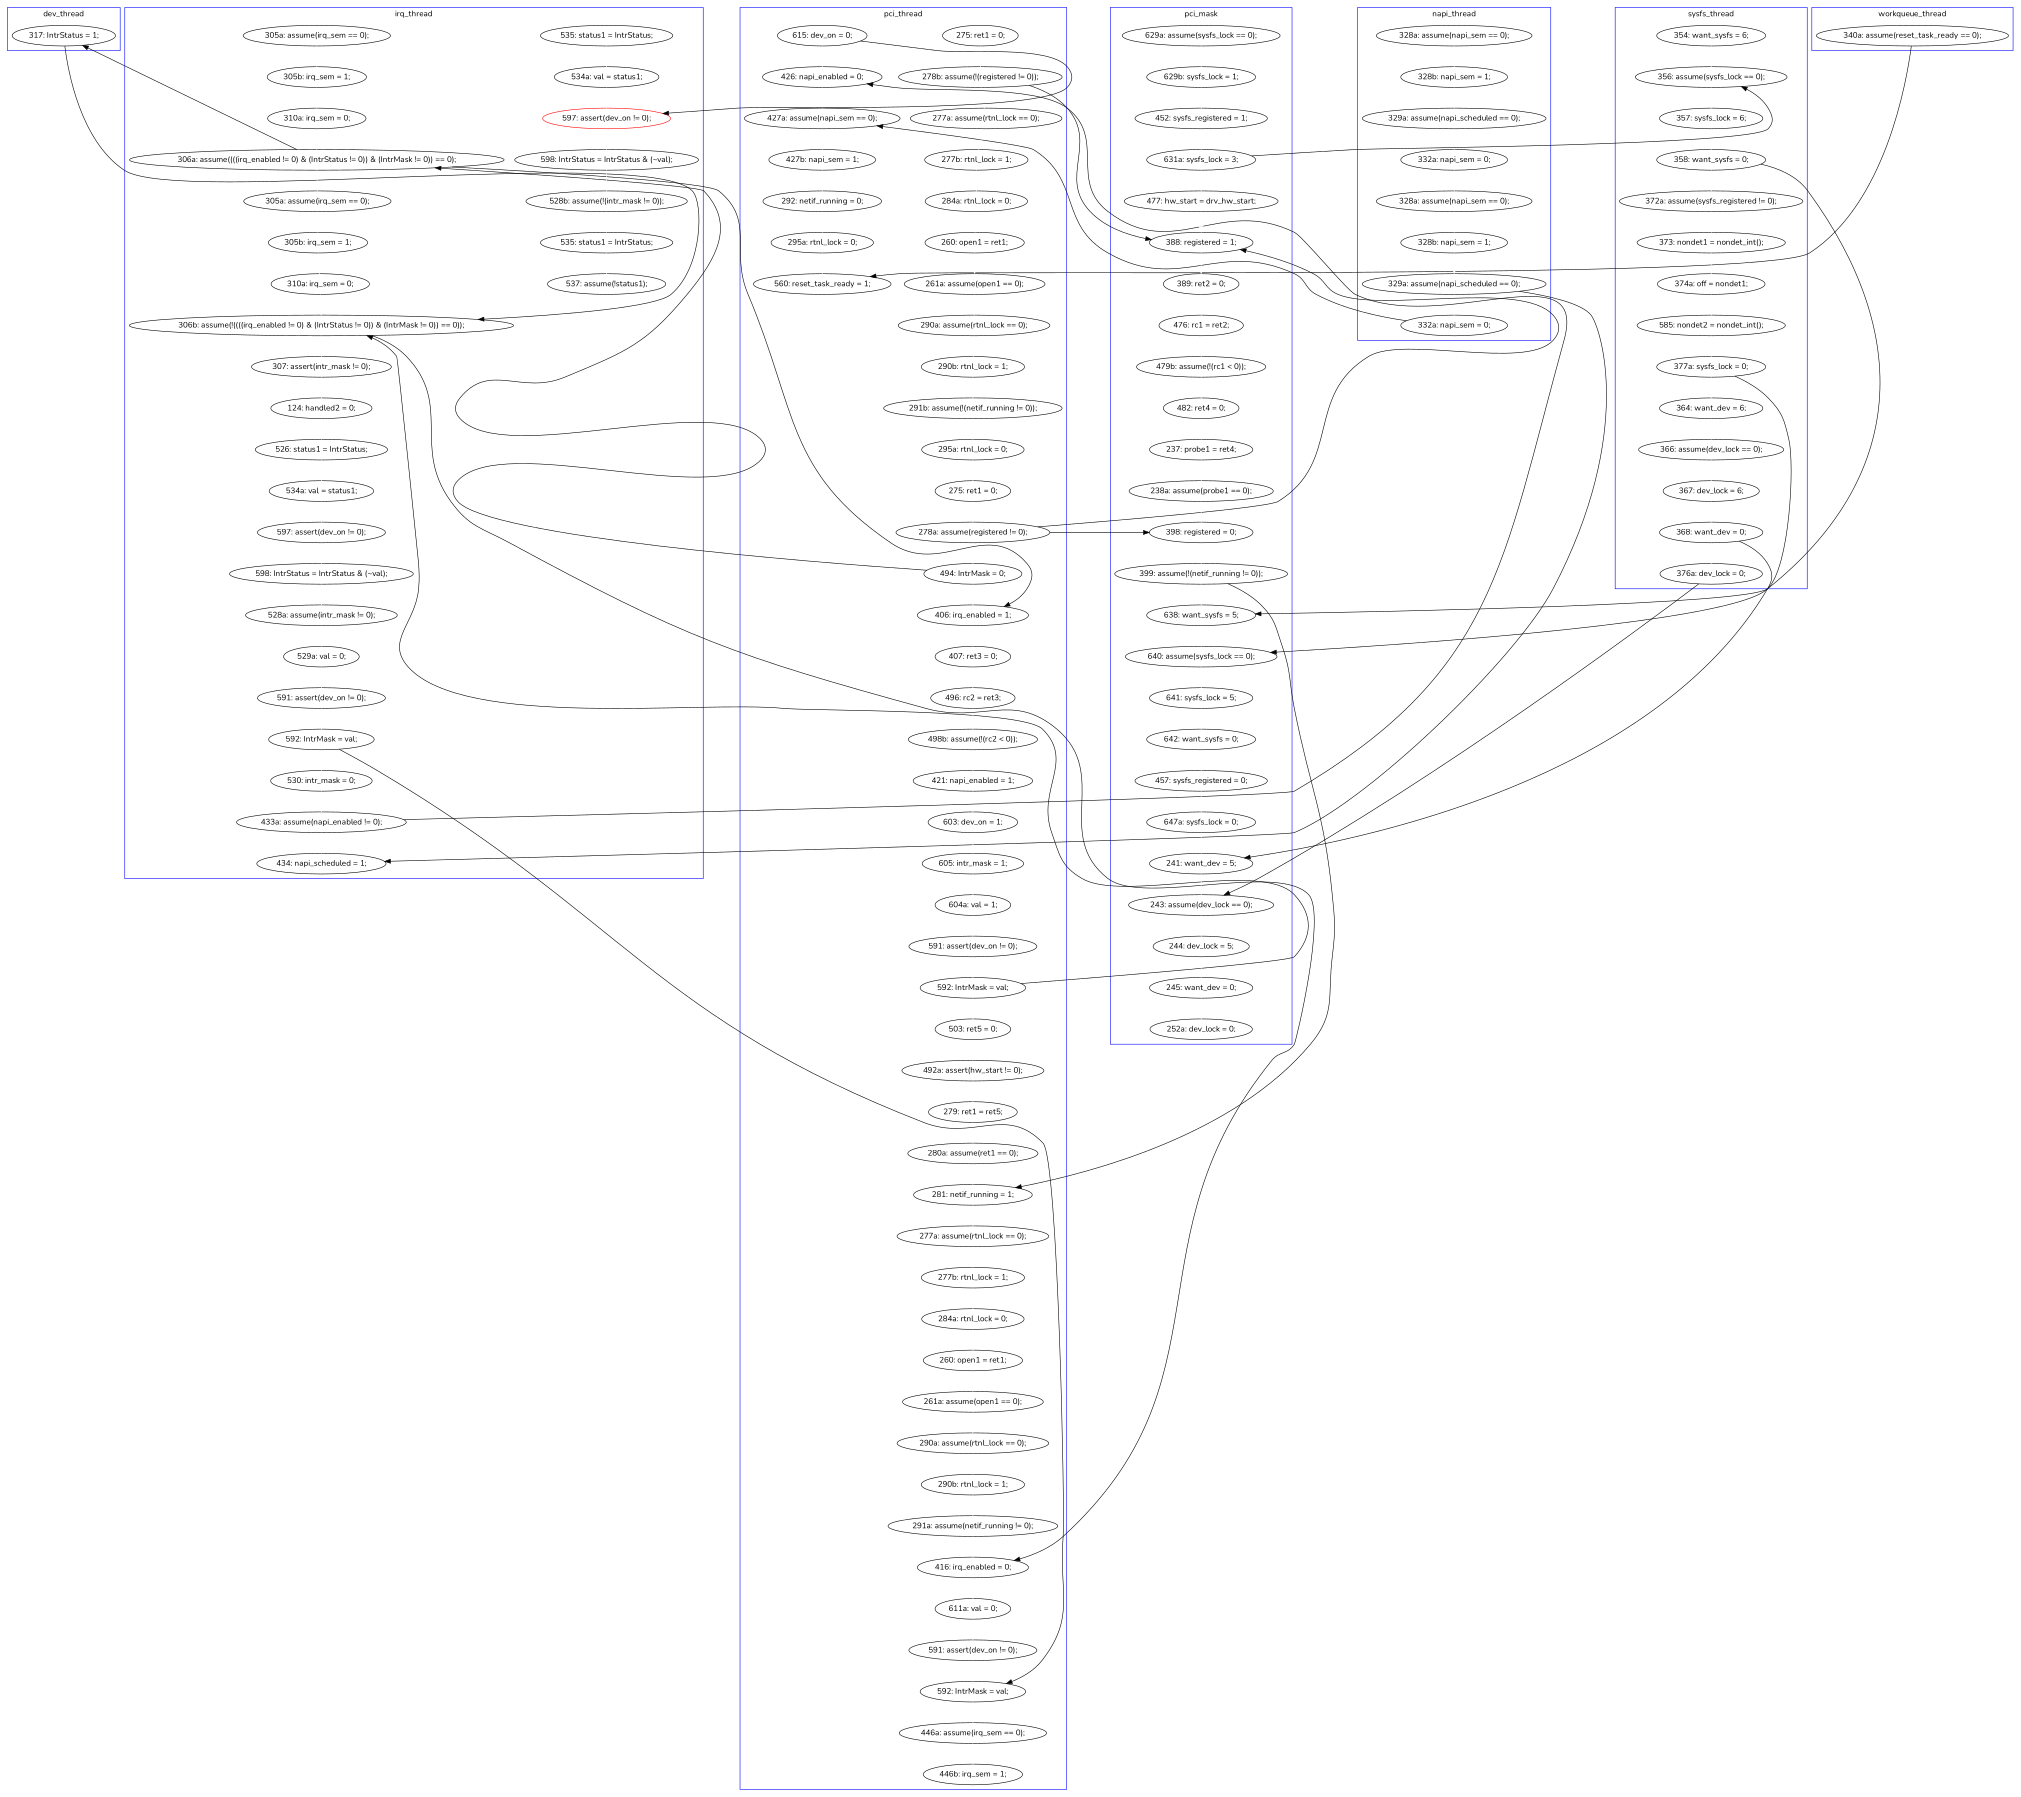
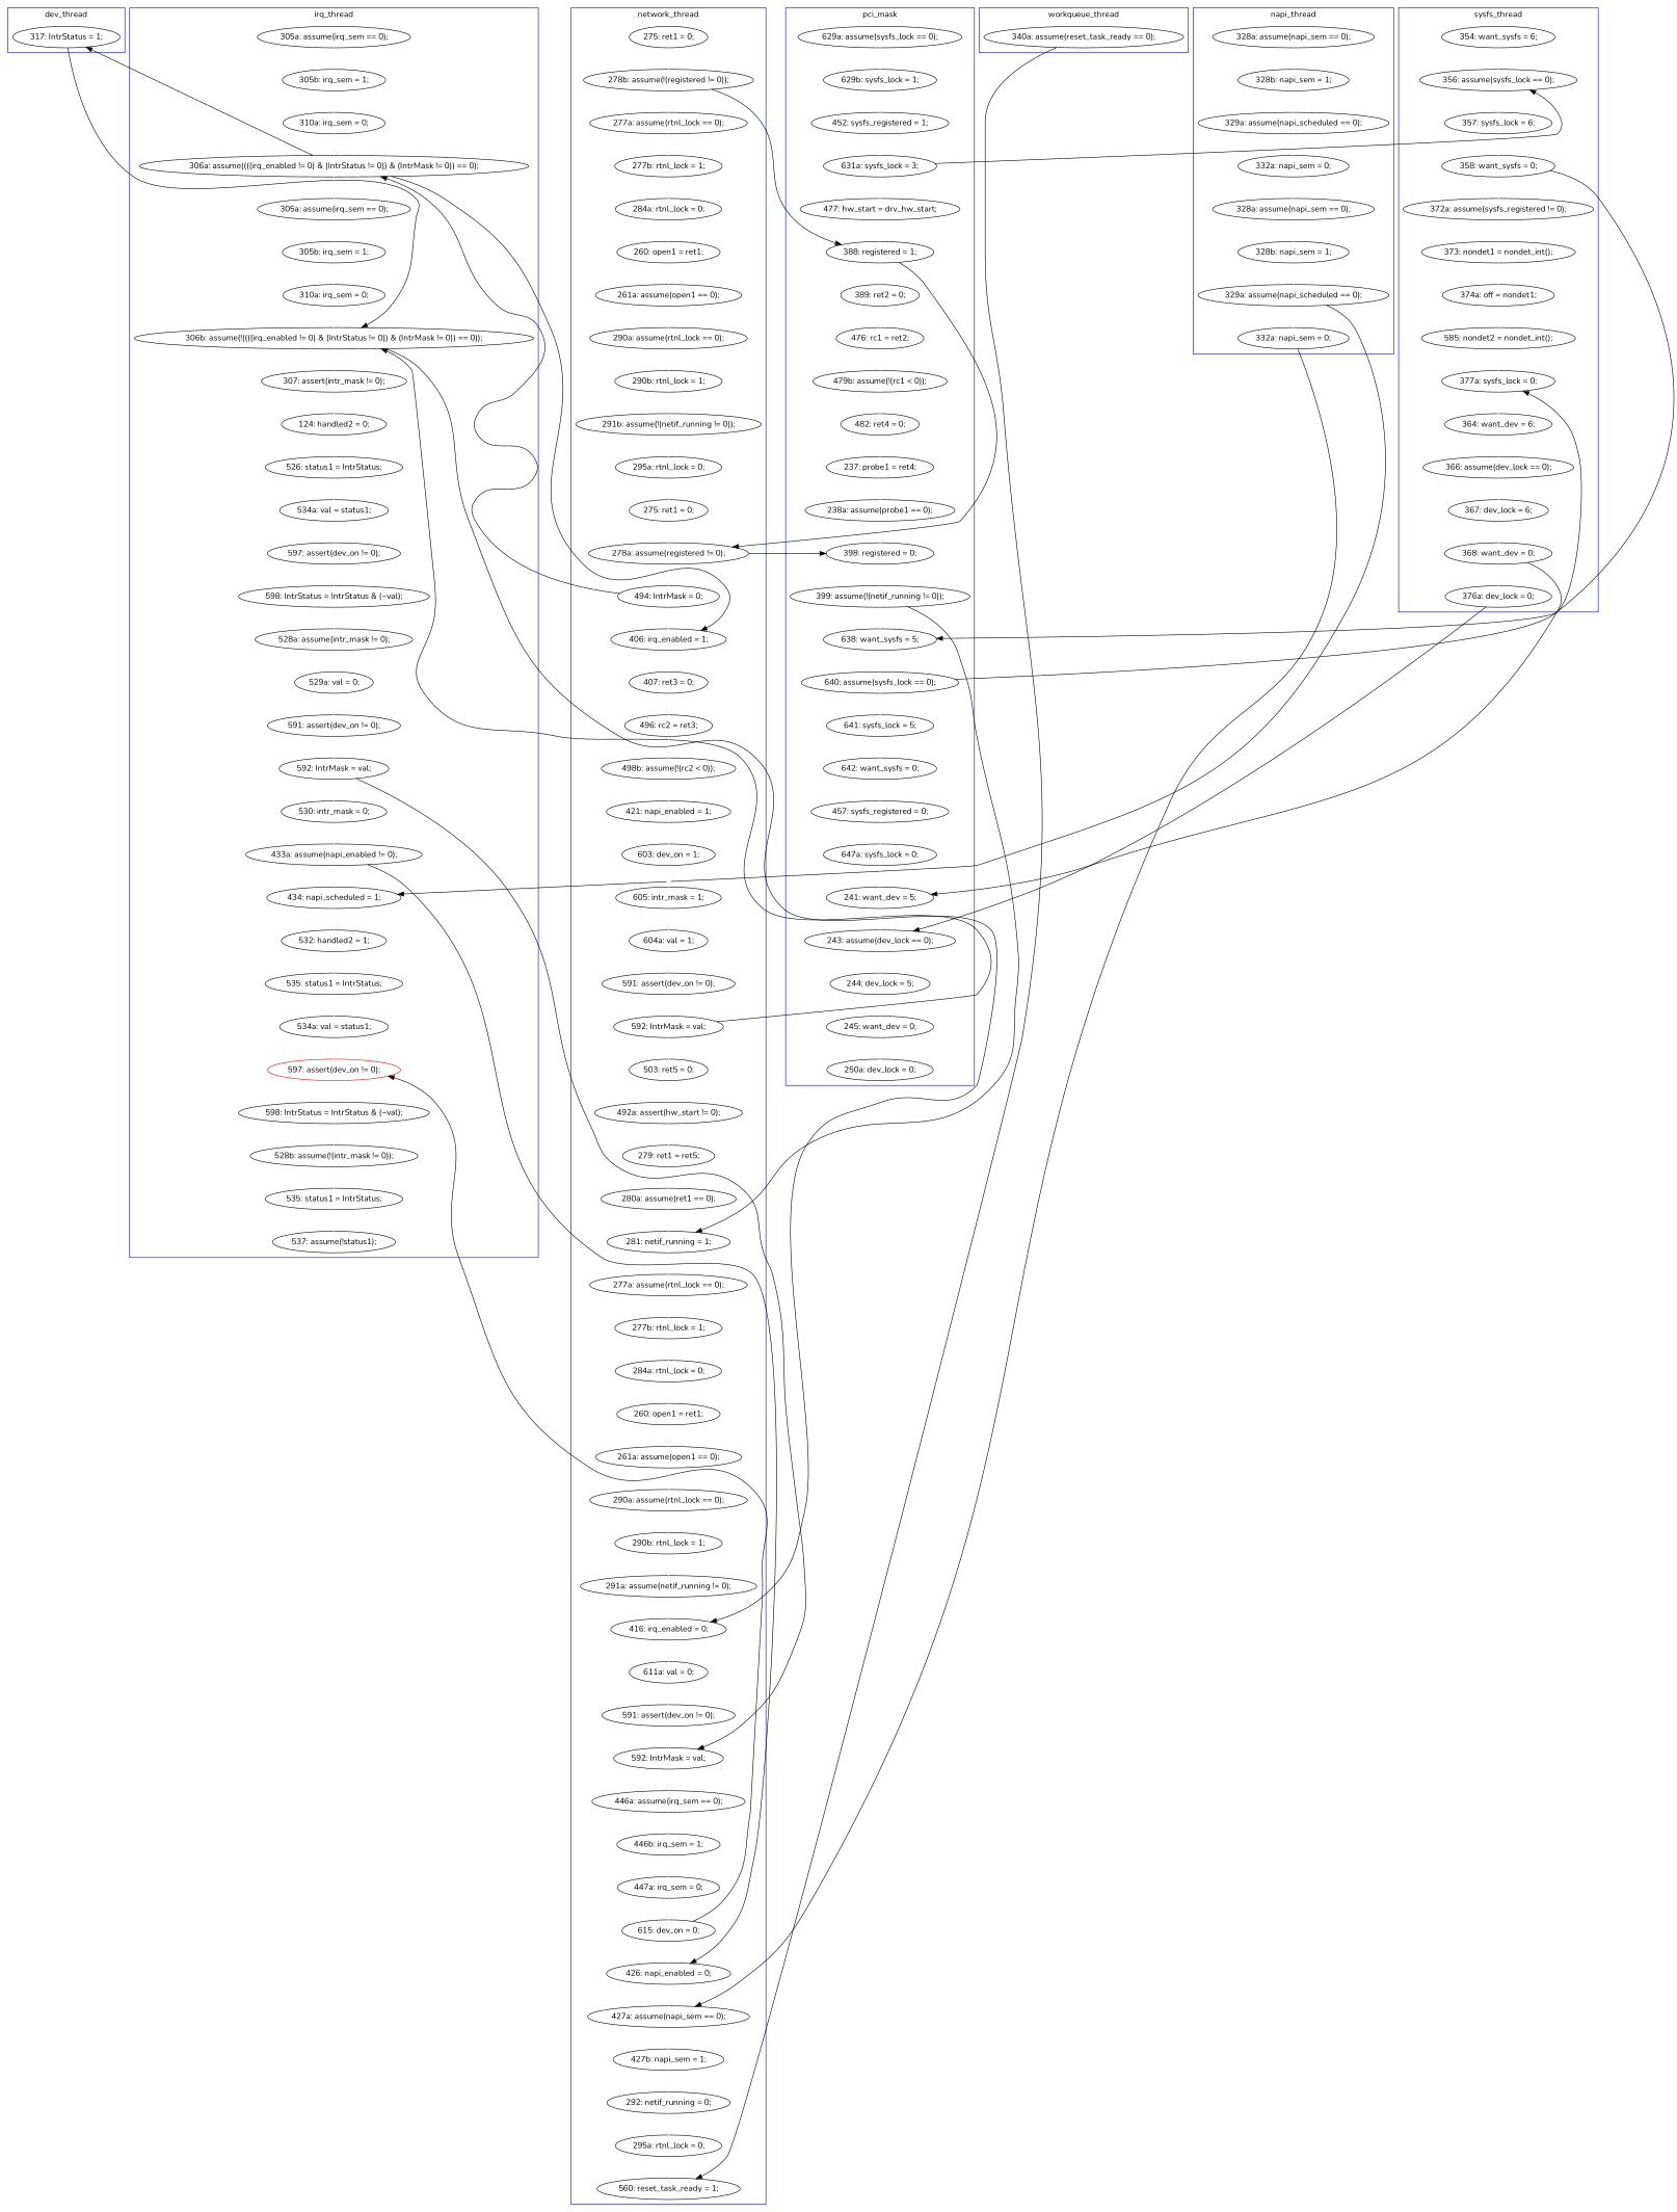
  digraph {
    fontname=Nunito
    node [fontname=Nunito]
    edge [color=white fontname=Nunito style=solid]
    n1 [label="317: IntrStatus = 1;"]
    n2 [label="340a: assume(reset_task_ready == 0);"]
    n3 [label="354: want_sysfs = 6;"]
    n4 [label="356: assume(sysfs_lock == 0);"]
    n5 [label="377a: sysfs_lock = 0;"]
    n6 [label="358: want_sysfs = 0;"]
    n7 [label="364: want_dev = 6;"]
    n8 [label="366: assume(dev_lock == 0);"]
    n9 [label="368: want_dev = 0;"]
    n10 [label="376a: dev_lock = 0;"]
    n11 [label="373: nondet1 = nondet_int();"]
    n12 [label="374a: off = nondet1;"]
    n13 [label="367: dev_lock = 6;"]
    n14 [label="585: nondet2 = nondet_int();"]
    n15 [label="357: sysfs_lock = 6;"]
    n16 [label="372a: assume(sysfs_registered != 0);"]
    n17 [label="328a: assume(napi_sem == 0);"]
    n18 [label="328b: napi_sem = 1;"]
    n19 [label="329a: assume(napi_scheduled == 0);"]
    n20 [label="329a: assume(napi_scheduled == 0);"]
    n21 [label="332a: napi_sem = 0;"]
    n22 [label="328a: assume(napi_sem == 0);"]
    n23 [label="328b: napi_sem = 1;"]
    n24 [label="332a: napi_sem = 0;"]
    n25 [label="416: irq_enabled = 0;"]
    n26 [label="611a: val = 0;"]
    n27 [label="592: IntrMask = val;"]
    n28 [label="591: assert(dev_on != 0);"]
    n29 [label="427b: napi_sem = 1;"]
    n30 [label="292: netif_running = 0;"]
    n31 [label="281: netif_running = 1;"]
    n32 [label="295a: rtnl_lock = 0;"]
    n33 [label="560: reset_task_ready = 1;"]
    n34 [label="279: ret1 = ret5;"]
    n35 [label="280a: assume(ret1 == 0);"]
    n36 [label="290a: assume(rtnl_lock == 0);"]
    n37 [label="290b: rtnl_lock = 1;"]
    n38 [label="426: napi_enabled = 0;"]
    n39 [label="277b: rtnl_lock = 1;"]
    n40 [label="284a: rtnl_lock = 0;"]
    n41 [label="605: intr_mask = 1;"]
    n42 [label="604a: val = 1;"]
    n43 [label="275: ret1 = 0;"]
    n44 [label="278b: assume(!(registered != 0));"]
    n45 [label="591: assert(dev_on != 0);"]
    n46 [label="492a: assert(hw_start != 0);"]
    n47 [label="446a: assume(irq_sem == 0);"]
    n48 [label="446b: irq_sem = 1;"]
    n49 [label="592: IntrMask = val;"]
    n50 [label="503: ret5 = 0;"]
    n51 [label="278a: assume(registered != 0);"]
    n52 [label="494: IntrMask = 0;"]
    n53 [label="284a: rtnl_lock = 0;"]
    n54 [label="260: open1 = ret1;"]
    n55 [label="277a: assume(rtnl_lock == 0);"]
    n56 [label="277b: rtnl_lock = 1;"]
    n57 [label="498b: assume(!(rc2 < 0));"]
    n58 [label="421: napi_enabled = 1;"]
    n59 [label="260: open1 = ret1;"]
    n60 [label="406: irq_enabled = 1;"]
    n61 [label="407: ret3 = 0;"]
    n62 [label="615: dev_on = 0;"]
    n63 [label="275: ret1 = 0;"]
    n64 [label="261a: assume(open1 == 0);"]
    n65 [label="291a: assume(netif_running != 0);"]
    n66 [label="277a: assume(rtnl_lock == 0);"]
    n67 [label="427a: assume(napi_sem == 0);"]
    n68 [label="291b: assume(!(netif_running != 0));"]
+   n69 [label="447a: irq_sem = 0;"]
    n70 [label="603: dev_on = 1;"]
    n71 [label="496: rc2 = ret3;"]
    n72 [label="295a: rtnl_lock = 0;"]
    n73 [label="290b: rtnl_lock = 1;"]
    n74 [label="261a: assume(open1 == 0);"]
    n75 [label="290a: assume(rtnl_lock == 0);"]
    n76 [label="310a: irq_sem = 0;"]
    n77 [label="306b: assume(!((((irq_enabled != 0) & (IntrStatus != 0)) & (IntrMask != 0)) == 0));"]
    n78 [label="592: IntrMask = val;"]
    n79 [label="306a: assume((((irq_enabled != 0) & (IntrStatus != 0)) & (IntrMask != 0)) == 0);"]
    n80 [label="310a: irq_sem = 0;"]
    n81 [label="434: napi_scheduled = 1;"]
    n82 [label="597: assert(dev_on != 0);"]
    n83 [label="598: IntrStatus = IntrStatus & (~val);"]
    n84 [label="598: IntrStatus = IntrStatus & (~val);"]
    n85 [label="528b: assume(!(intr_mask != 0));"]
    n86 [label="305b: irq_sem = 1;"]
    n87 [label="433a: assume(napi_enabled != 0);"]
    n88 [label="124: handled2 = 0;"]
    n89 [label="526: status1 = IntrStatus;"]
    n90 [label="591: assert(dev_on != 0);"]
    n91 [label="305a: assume(irq_sem == 0);"]
    n92 [label="535: status1 = IntrStatus;"]
    n93 [label="307: assert(intr_mask != 0);"]
    n94 [label="305b: irq_sem = 1;"]
    n95 [label="534a: val = status1;"]
    n96 [color=red label="597: assert(dev_on != 0);"]
+   n97 [label="532: handled2 = 1;"]
    n98 [label="535: status1 = IntrStatus;"]
    n99 [label="534a: val = status1;"]
    n100 [label="530: intr_mask = 0;"]
    n101 [label="529a: val = 0;"]
    n102 [label="537: assume(!status1);"]
    n103 [label="528a: assume(intr_mask != 0);"]
    n104 [label="305a: assume(irq_sem == 0);"]
    n105 [label="640: assume(sysfs_lock == 0);"]
    n106 [label="641: sysfs_lock = 5;"]
    n107 [label="642: want_sysfs = 0;"]
    n108 [label="399: assume(!(netif_running != 0));"]
    n109 [label="638: want_sysfs = 5;"]
    n110 [label="479b: assume(!(rc1 < 0));"]
    n111 [label="482: ret4 = 0;"]
    n112 [label="389: ret2 = 0;"]
    n113 [label="476: rc1 = ret2;"]
    n114 [label="452: sysfs_registered = 1;"]
    n115 [label="631a: sysfs_lock = 3;"]
    n116 [label="477: hw_start = drv_hw_start;"]
    n117 [label="398: registered = 0;"]
    n118 [label="457: sysfs_registered = 0;"]
    n119 [label="647a: sysfs_lock = 0;"]
    n120 [label="629b: sysfs_lock = 1;"]
    n121 [label="238a: assume(probe1 == 0);"]
    n122 [label="244: dev_lock = 5;"]
    n123 [label="245: want_dev = 0;"]
    n124 [label="243: assume(dev_lock == 0);"]
-   n125 [label="252a: dev_lock = 0;"]
+   n125 [label="250a: dev_lock = 0;"]
    n126 [label="241: want_dev = 5;"]
    n127 [label="388: registered = 1;"]
    n128 [label="629a: assume(sysfs_lock == 0);"]
    n129 [label="237: probe1 = ret4;"]
    subgraph cluster_1 {
      color=blue
      label=dev_thread
      n1
    }
    subgraph cluster_2 {
      color=blue
      label=workqueue_thread
      n2
    }
    subgraph cluster_3 {
      color=blue
      label=sysfs_thread
      n3
      n4
      n5
      n6
      n7
      n8
      n9
      n10
      n11
      n12
      n13
      n14
      n15
      n16
    }
    subgraph cluster_4 {
      color=blue
      label=napi_thread
      n17
      n18
      n19
      n20
      n21
      n22
      n23
      n24
    }
    subgraph cluster_5 {
      color=blue
-     label=pci_thread
+     label=network_thread
      n25
      n26
      n27
      n28
      n29
      n30
      n31
      n32
      n33
      n34
      n35
      n36
      n37
      n38
      n39
      n40
      n41
      n42
      n43
      n44
      n45
      n46
      n47
      n48
      n49
      n50
      n51
      n52
      n53
      n54
      n55
      n56
      n57
      n58
      n59
      n60
      n61
      n62
      n63
      n64
      n65
      n66
      n67
      n68
+     n69
      n70
      n71
      n72
      n73
      n74
      n75
    }
    subgraph cluster_6 {
      color=blue
      label=irq_thread
      n76
      n77
      n78
      n79
      n80
      n81
      n82
      n83
      n84
      n85
      n86
      n87
      n88
      n89
      n90
      n91
      n92
      n93
      n94
      n95
      n96
+     n97
      n98
      n99
      n100
      n101
      n102
      n103
      n104
    }
    subgraph cluster_7 {
      color=blue
      label=pci_mask
      n105
      n106
      n107
      n108
      n109
      n110
      n111
      n112
      n113
      n114
      n115
      n116
      n117
      n118
      n119
      n120
      n121
      n122
      n123
      n124
      n125
      n126
      n127
      n128
      n129
    }
    n1 -> n77 [color=black constraint=false]
    n2 -> n33 [color=black constraint=false]
    n3 -> n4
    n4 -> n15
    n5 -> n7
-   n5 -> n105 [color=black constraint=false]
+   n105 -> n5 [color=black constraint=false]
    n6 -> n16
    n6 -> n109 [color=black constraint=false]
    n7 -> n8
    n8 -> n13
    n9 -> n10
    n9 -> n126 [color=black constraint=false]
    n10 -> n124 [color=black constraint=false]
    n11 -> n12
    n12 -> n14
    n13 -> n9
    n14 -> n5
    n15 -> n6
    n16 -> n11
    n17 -> n18
    n18 -> n20
    n19 -> n24
    n19 -> n81 [color=black constraint=false]
    n20 -> n21
    n21 -> n22
    n22 -> n23
    n23 -> n19
    n24 -> n67 [color=black constraint=false]
    n25 -> n26
    n26 -> n28
    n27 -> n47
    n28 -> n27
    n29 -> n30
    n30 -> n32
    n31 -> n66
    n32 -> n33
    n34 -> n35
    n35 -> n31
    n36 -> n37
    n37 -> n68
    n38 -> n67
    n39 -> n40
    n40 -> n59
    n41 -> n42
    n42 -> n45
    n43 -> n44
    n44 -> n55
    n44 -> n127 [color=black constraint=false]
    n45 -> n49
    n46 -> n34
    n47 -> n48
+   n48 -> n69
    n49 -> n50
    n49 -> n77 [color=black constraint=false]
    n50 -> n46
    n51 -> n52
    n51 -> n117 [color=black constraint=false]
    n52 -> n60
    n52 -> n79 [color=black constraint=false]
    n53 -> n54
    n54 -> n64
    n55 -> n56
    n56 -> n53
    n57 -> n58
    n58 -> n70
    n59 -> n74
    n60 -> n61
    n61 -> n71
    n62 -> n38
    n62 -> n96 [color=black constraint=false]
    n63 -> n51
    n64 -> n36
    n65 -> n25
    n66 -> n39
    n67 -> n29
    n68 -> n72
+   n69 -> n62
    n70 -> n41
    n71 -> n57
    n72 -> n63
    n73 -> n65
    n74 -> n75
    n75 -> n73
    n76 -> n77
    n77 -> n25 [color=black constraint=false]
    n77 -> n93
    n78 -> n27 [color=black constraint=false]
    n78 -> n100
    n79 -> n1 [color=black constraint=false]
    n79 -> n60 [color=black constraint=false]
    n79 -> n91
    n80 -> n79
+   n81 -> n97
    n82 -> n83
    n83 -> n103
    n84 -> n85
    n85 -> n92
    n86 -> n76
    n87 -> n38 [color=black constraint=false]
    n87 -> n81
    n88 -> n89
    n89 -> n95
    n90 -> n78
    n91 -> n86
    n92 -> n102
    n93 -> n88
    n94 -> n80
    n95 -> n82
    n96 -> n84
+   n97 -> n98
    n98 -> n99
    n99 -> n96
    n100 -> n87
    n101 -> n90
    n103 -> n101
    n104 -> n94
    n105 -> n106
    n106 -> n107
    n107 -> n118
    n108 -> n31 [color=black constraint=false]
    n108 -> n109
    n109 -> n105
    n110 -> n111
    n111 -> n129
    n112 -> n113
    n113 -> n110
    n114 -> n115
    n115 -> n4 [color=black constraint=false]
    n115 -> n116
    n116 -> n127
    n117 -> n108
    n118 -> n119
    n119 -> n126
    n120 -> n114
    n121 -> n117
    n122 -> n123
    n123 -> n125
    n124 -> n122
    n126 -> n124
-   n51 -> n127 [color=black constraint=false]
+   n127 -> n51 [color=black constraint=false]
    n127 -> n112
    n128 -> n120
    n129 -> n121
  }
